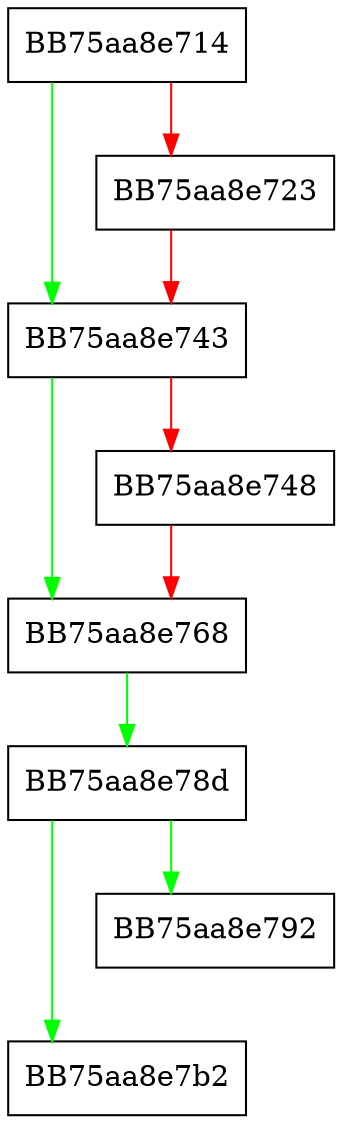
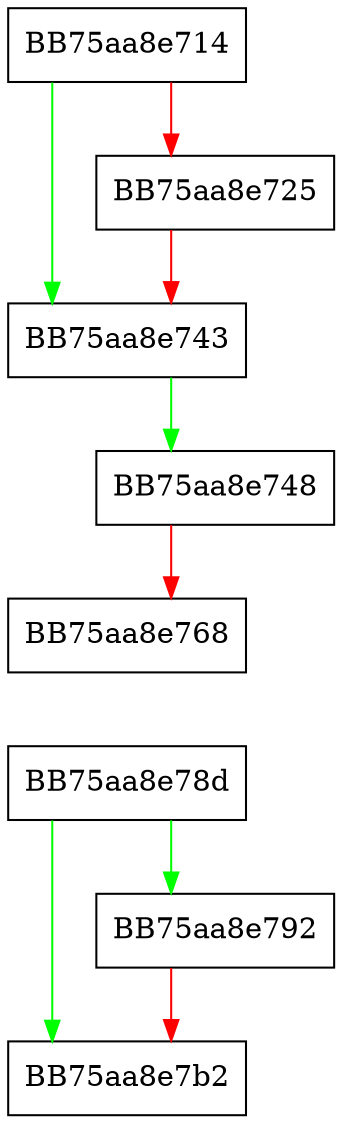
  digraph {
    splines=ortho
    node [shape=box]
    edge [color=green]
    BB75aa8e714
    BB75aa8e743
-   BB75aa8e723
+   BB75aa8e723 [label=BB75aa8e725]
    BB75aa8e768
    BB75aa8e748
    BB75aa8e78d
    BB75aa8e7b2
    BB75aa8e792
    BB75aa8e714 -> BB75aa8e743
    BB75aa8e714 -> BB75aa8e723 [color=red]
-   BB75aa8e743 -> BB75aa8e768
-   BB75aa8e743 -> BB75aa8e748 [color=red]
+   BB75aa8e743 -> BB75aa8e748
    BB75aa8e723 -> BB75aa8e743 [color=red]
-   BB75aa8e768 -> BB75aa8e78d
    BB75aa8e748 -> BB75aa8e768 [color=red]
    BB75aa8e78d -> BB75aa8e7b2
    BB75aa8e78d -> BB75aa8e792
+   BB75aa8e792 -> BB75aa8e7b2 [color=red]
  }
